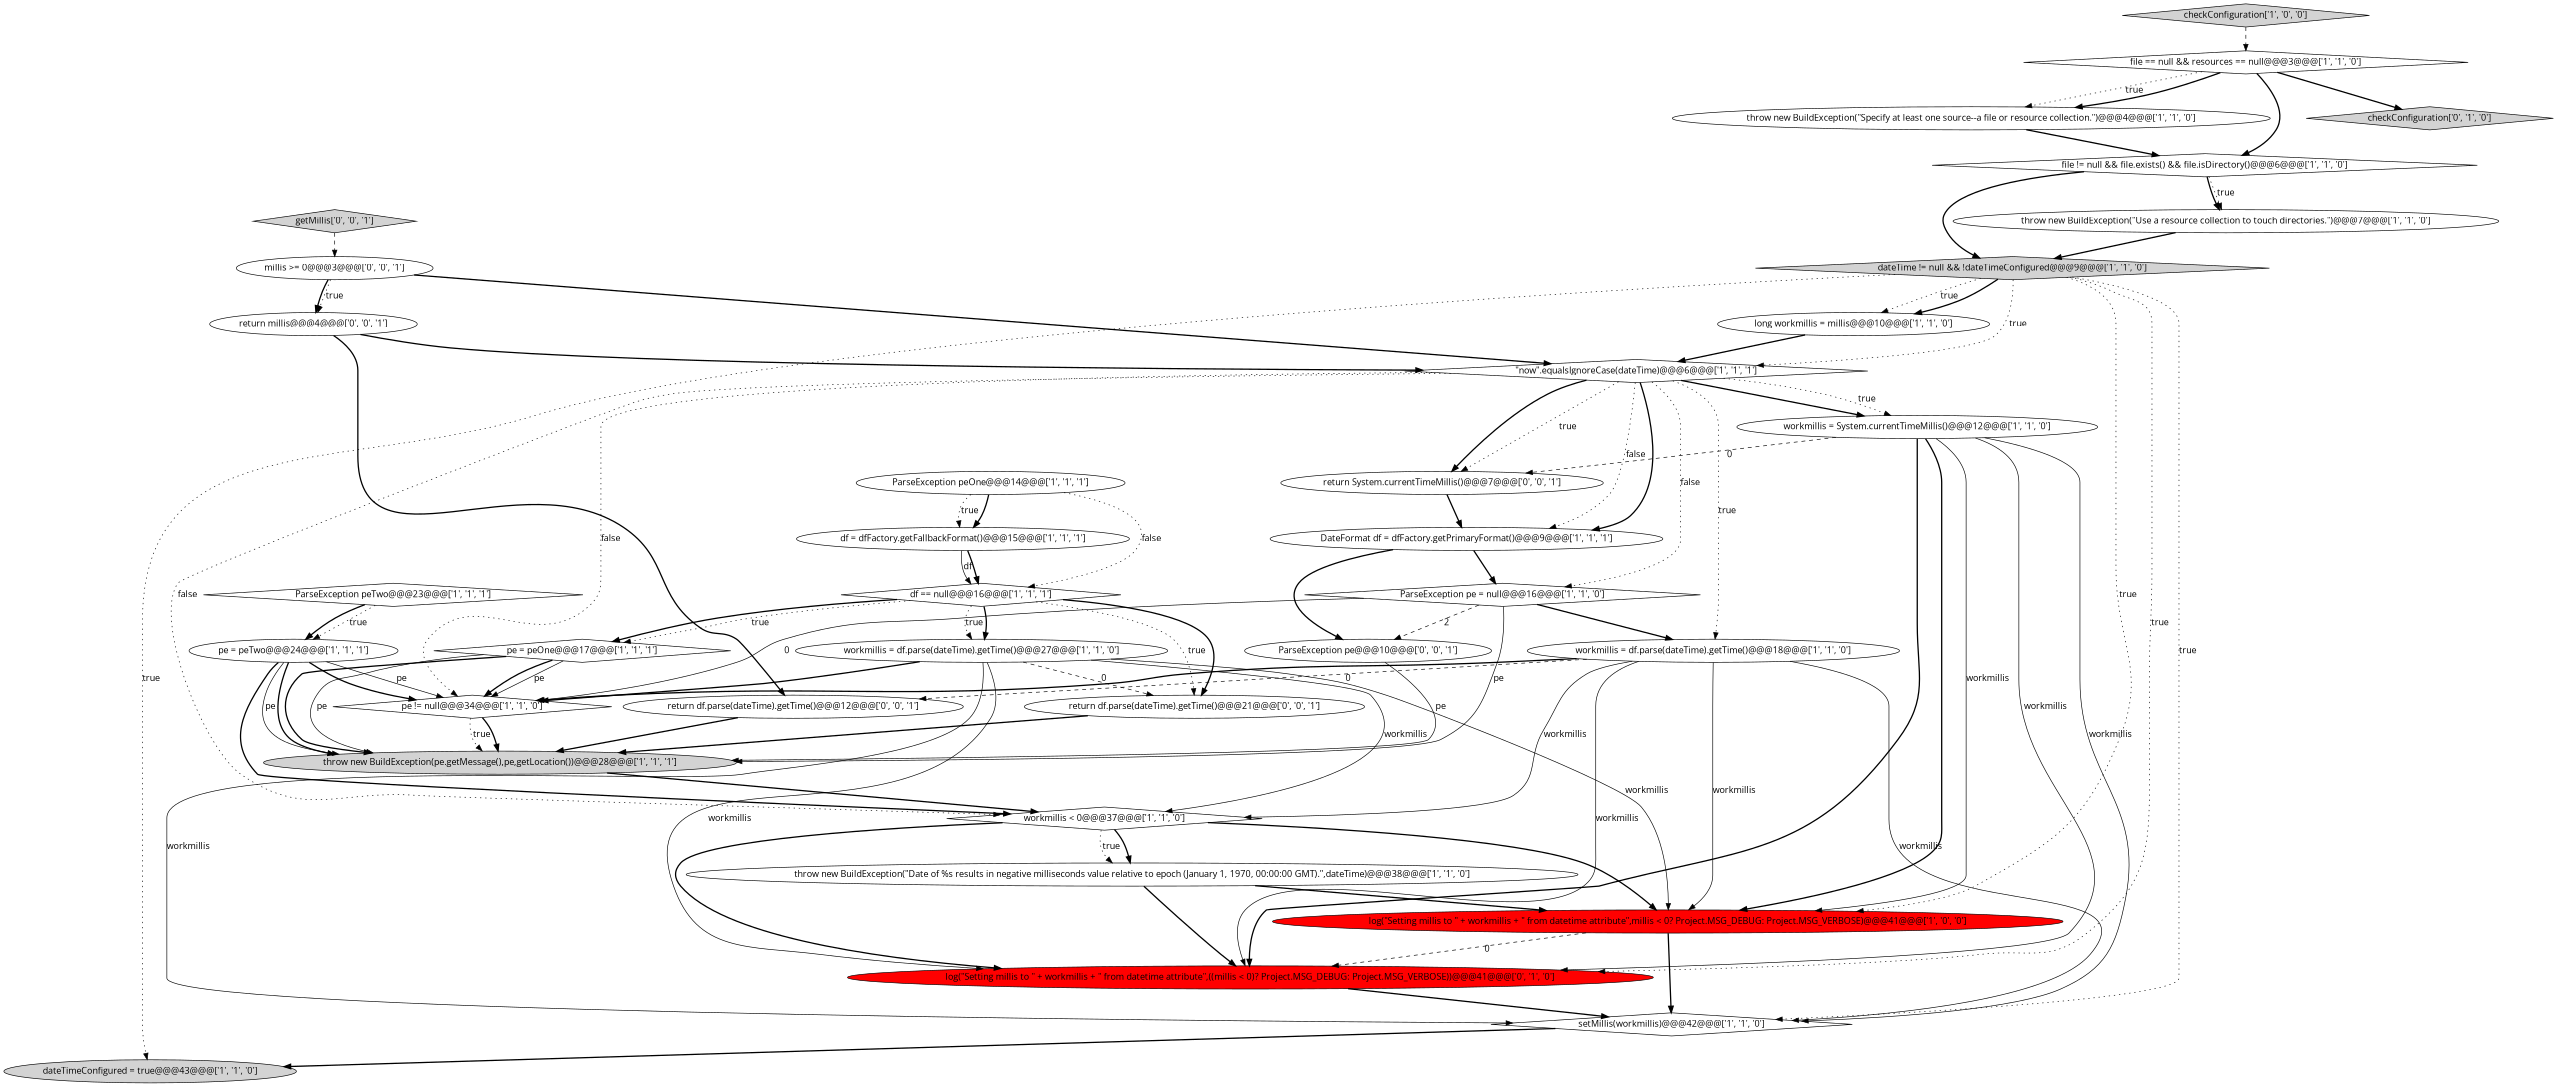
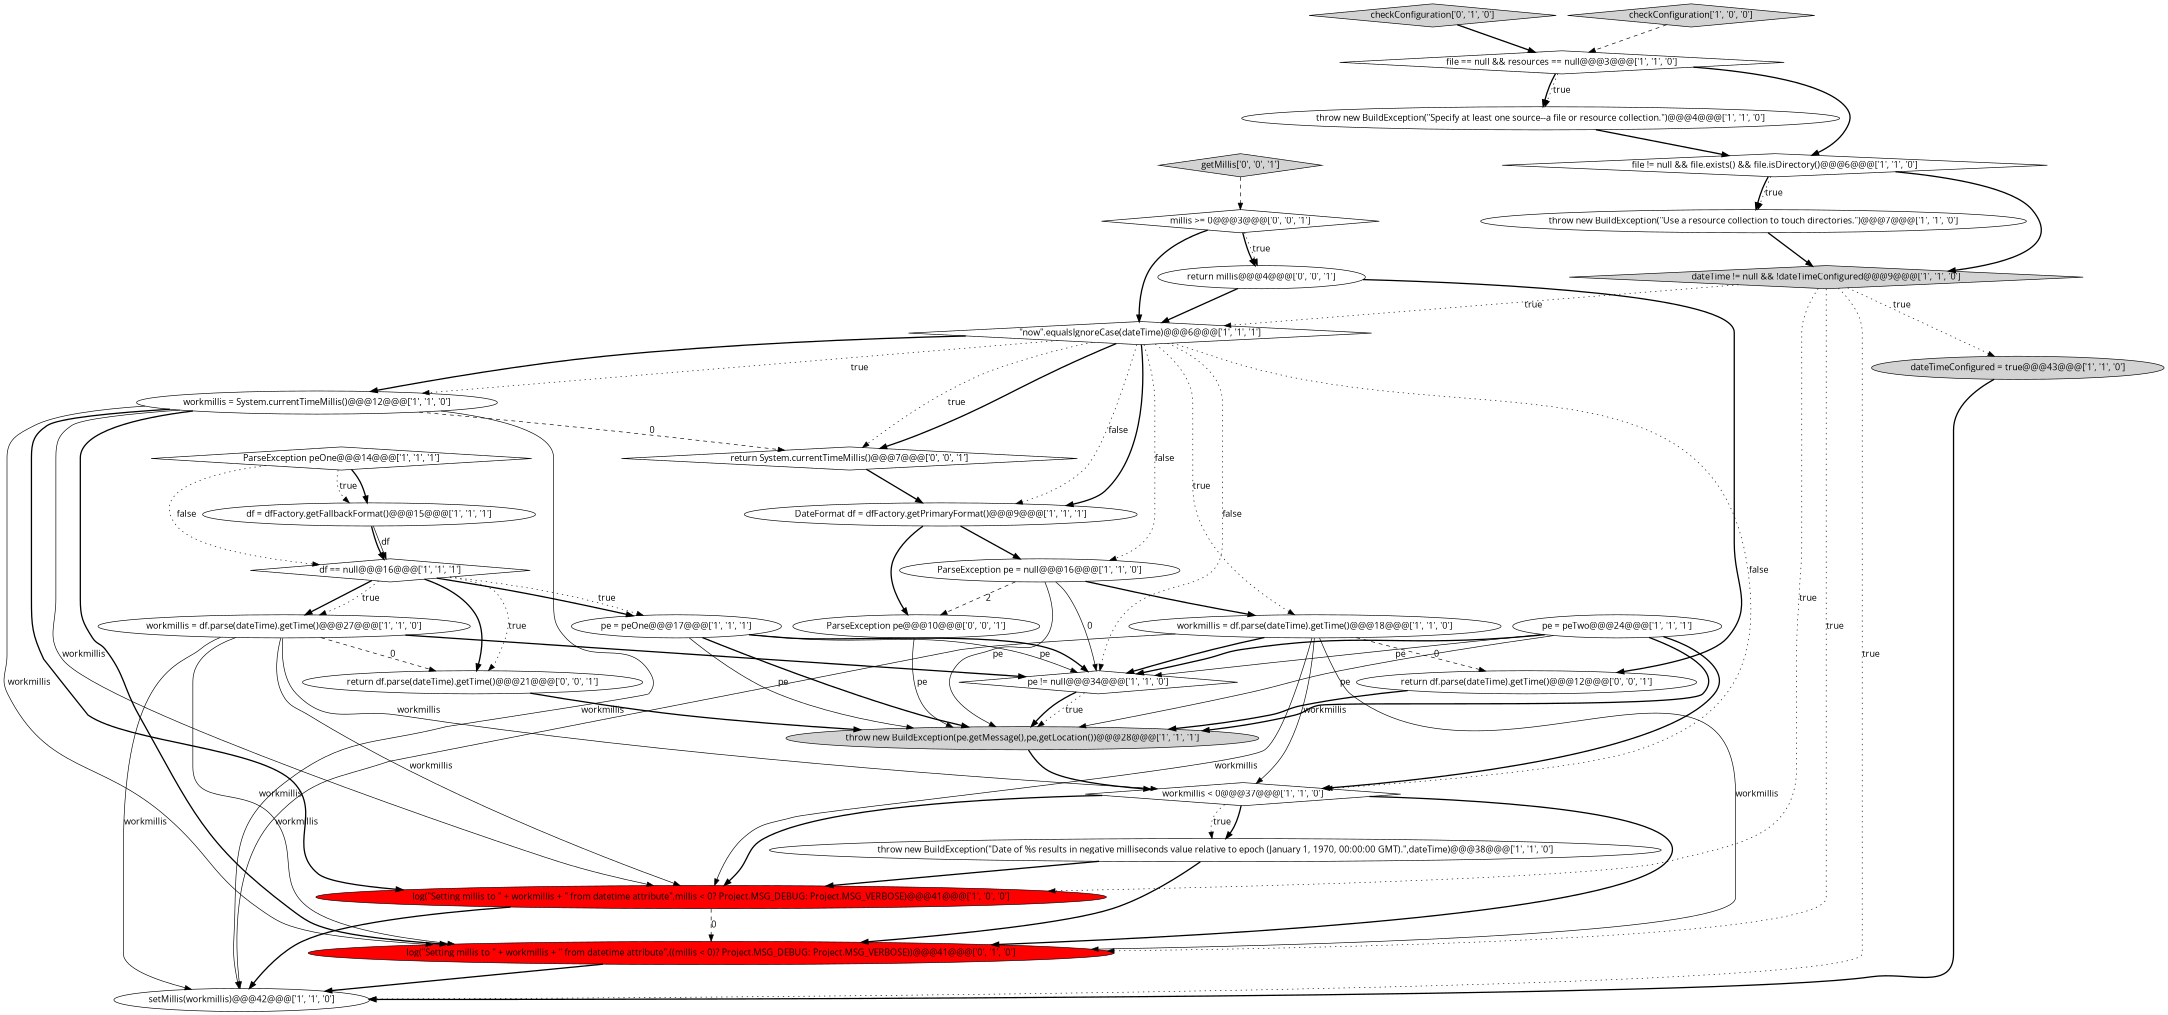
  digraph {
    fontname="Open Sans"
    node [fillcolor=white fontname="Open Sans" shape=ellipse style=filled]
    edge [fontname="Open Sans" style=bold]
-   n1 [label="setMillis(workmillis)@@@42@@@['1', '1', '0']" shape=diamond]
+   n1 [label="setMillis(workmillis)@@@42@@@['1', '1', '0']"]
    n2 [fillcolor=lightgray label="dateTimeConfigured = true@@@43@@@['1', '1', '0']"]
    n3 [label="ParseException pe@@@10@@@['0', '0', '1']"]
    n4 [fillcolor=lightgray label="throw new BuildException(pe.getMessage(),pe,getLocation())@@@28@@@['1', '1', '1']"]
    n5 [label="workmillis < 0@@@37@@@['1', '1', '0']" shape=diamond]
    n6 [label="return df.parse(dateTime).getTime()@@@12@@@['0', '0', '1']"]
    n7 [label="df == null@@@16@@@['1', '1', '1']" shape=diamond]
    n8 [label="return df.parse(dateTime).getTime()@@@21@@@['0', '0', '1']"]
-   n9 [label="pe = peOne@@@17@@@['1', '1', '1']" shape=diamond]
+   n9 [label="pe = peOne@@@17@@@['1', '1', '1']"]
    n10 [label="workmillis = df.parse(dateTime).getTime()@@@27@@@['1', '1', '0']"]
    n11 [label="pe != null@@@34@@@['1', '1', '0']" shape=diamond]
    n12 [fillcolor=red label="log(\"Setting millis to \" + workmillis + \" from datetime attribute\",((millis < 0)? Project.MSG_DEBUG: Project.MSG_VERBOSE))@@@41@@@['0', '1', '0']"]
    n13 [fillcolor=red label="log(\"Setting millis to \" + workmillis + \" from datetime attribute\",millis < 0? Project.MSG_DEBUG: Project.MSG_VERBOSE)@@@41@@@['1', '0', '0']"]
    n14 [label="\"now\".equalsIgnoreCase(dateTime)@@@6@@@['1', '1', '1']" shape=diamond]
    n15 [label="workmillis = System.currentTimeMillis()@@@12@@@['1', '1', '0']"]
-   n16 [label="return System.currentTimeMillis()@@@7@@@['0', '0', '1']"]
+   n16 [label="return System.currentTimeMillis()@@@7@@@['0', '0', '1']" shape=diamond]
    n17 [label="DateFormat df = dfFactory.getPrimaryFormat()@@@9@@@['1', '1', '1']"]
    n18 [label="workmillis = df.parse(dateTime).getTime()@@@18@@@['1', '1', '0']"]
-   n19 [label="ParseException pe = null@@@16@@@['1', '1', '0']" shape=diamond]
+   n19 [label="ParseException pe = null@@@16@@@['1', '1', '0']"]
    n20 [label="throw new BuildException(\"Date of %s results in negative milliseconds value relative to epoch (January 1, 1970, 00:00:00 GMT).\",dateTime)@@@38@@@['1', '1', '0']"]
    n21 [label="throw new BuildException(\"Specify at least one source--a file or resource collection.\")@@@4@@@['1', '1', '0']"]
    n22 [label="file != null && file.exists() && file.isDirectory()@@@6@@@['1', '1', '0']" shape=diamond]
    n23 [label="throw new BuildException(\"Use a resource collection to touch directories.\")@@@7@@@['1', '1', '0']"]
    n24 [fillcolor=lightgray label="dateTime != null && !dateTimeConfigured@@@9@@@['1', '1', '0']" shape=diamond]
-   n25 [label="long workmillis = millis@@@10@@@['1', '1', '0']"]
    n26 [label="return millis@@@4@@@['0', '0', '1']"]
    n27 [fillcolor=lightgray label="checkConfiguration['0', '1', '0']" shape=diamond]
    n28 [label="file == null && resources == null@@@3@@@['1', '1', '0']" shape=diamond]
-   n29 [label="ParseException peOne@@@14@@@['1', '1', '1']"]
+   n29 [label="ParseException peOne@@@14@@@['1', '1', '1']" shape=diamond]
    n30 [label="df = dfFactory.getFallbackFormat()@@@15@@@['1', '1', '1']"]
    n31 [label="pe = peTwo@@@24@@@['1', '1', '1']"]
    n32 [fillcolor=lightgray label="getMillis['0', '0', '1']" shape=diamond]
-   n33 [label="millis >= 0@@@3@@@['0', '0', '1']"]
-   n34 [label="ParseException peTwo@@@23@@@['1', '1', '1']" shape=diamond]
+   n33 [label="millis >= 0@@@3@@@['0', '0', '1']" shape=diamond]
    n35 [fillcolor=lightgray label="checkConfiguration['1', '0', '0']" shape=diamond]
-   n1 -> n2
+   n2 -> n1
    n3 -> n4 [label=pe style=solid]
    n4 -> n5
    n5 -> n12
    n5 -> n13
    n5 -> n20
    n5 -> n20 [label=true style=dotted]
    n6 -> n4
    n7 -> n8 [label=true style=dotted]
    n7 -> n8
    n7 -> n9
    n7 -> n9 [label=true style=dotted]
    n7 -> n10
    n7 -> n10 [label=true style=dotted]
    n8 -> n4
    n9 -> n4
    n9 -> n4 [label=pe style=solid]
    n9 -> n11 [label=pe style=solid]
    n9 -> n11
    n10 -> n1 [label=workmillis style=solid]
    n10 -> n5 [label=workmillis style=solid]
    n10 -> n8 [label=0 style=dashed]
    n10 -> n11
    n10 -> n12 [label=workmillis style=solid]
    n10 -> n13 [label=workmillis style=solid]
    n11 -> n4 [label=true style=dotted]
    n11 -> n4
    n12 -> n1
    n13 -> n1
    n13 -> n12 [label=0 style=dashed]
    n14 -> n5 [label=false style=dotted]
    n14 -> n11 [label=false style=dotted]
    n14 -> n15 [label=true style=dotted]
    n14 -> n15
    n14 -> n16
    n14 -> n16 [label=true style=dotted]
    n14 -> n17
    n14 -> n17 [label=false style=dotted]
    n14 -> n18 [label=true style=dotted]
    n14 -> n19 [label=false style=dotted]
    n15 -> n1 [label=workmillis style=solid]
    n15 -> n12
    n15 -> n12 [label=workmillis style=solid]
    n15 -> n13
    n15 -> n13 [label=workmillis style=solid]
    n15 -> n16 [label=0 style=dashed]
    n16 -> n17
    n17 -> n3
    n17 -> n19
    n18 -> n1 [label=workmillis style=solid]
    n18 -> n5 [label=workmillis style=solid]
    n18 -> n6 [label=0 style=dashed]
    n18 -> n11
    n18 -> n12 [label=workmillis style=solid]
    n18 -> n13 [label=workmillis style=solid]
    n19 -> n3 [label=2 style=dashed]
    n19 -> n4 [label=pe style=solid]
    n19 -> n11 [label=0 style=solid]
    n19 -> n18
    n20 -> n12
    n20 -> n13
    n21 -> n22
    n22 -> n23
    n22 -> n23 [label=true style=dotted]
    n22 -> n24
    n23 -> n24
    n24 -> n1 [label=true style=dotted]
    n24 -> n2 [label=true style=dotted]
    n24 -> n12 [label=true style=dotted]
    n24 -> n13 [label=true style=dotted]
    n24 -> n14 [label=true style=dotted]
-   n24 -> n25 [label=true style=dotted]
-   n24 -> n25
-   n25 -> n14
    n26 -> n6
    n26 -> n14
-   n28 -> n27
+   n27 -> n28
    n28 -> n21 [label=true style=dotted]
    n28 -> n21
    n28 -> n22
    n29 -> n7 [label=false style=dotted]
    n29 -> n30
    n29 -> n30 [label=true style=dotted]
    n30 -> n7 [label=df style=solid]
    n30 -> n7
    n31 -> n4
    n31 -> n4 [label=pe style=solid]
    n31 -> n5
    n31 -> n11
    n31 -> n11 [label=pe style=solid]
    n32 -> n33 [style=dashed]
    n33 -> n14
    n33 -> n26
    n33 -> n26 [label=true style=dotted]
-   n34 -> n31 [label=true style=dotted]
-   n34 -> n31
    n35 -> n28 [style=dashed]
  }
